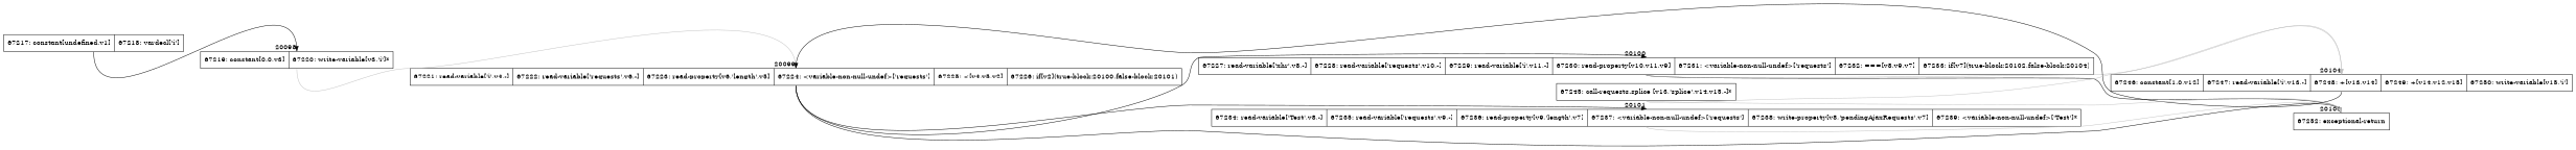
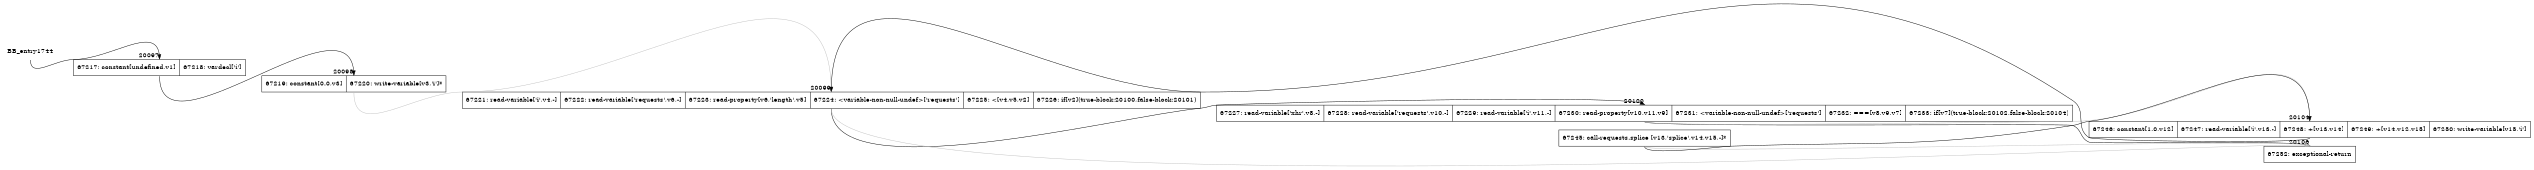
  digraph {
    rankdir=LR
    node [shape=record]
    edge [headport=n tailport=s]
+   BB_entry1744 [shape=none]
    n2 [label="{67217: constant[undefined,v1]|67218: vardecl['i']}"]
    n3 [label="{67219: constant[0.0,v3]|67220: write-variable[v3,'i']*}"]
    n4 [label="{67221: read-variable['i',v4,-]|67222: read-variable['requests',v6,-]|67223: read-property[v6,'length',v5]|67224: \<variable-non-null-undef\>['requests']|67225: \<[v4,v5,v2]|67226: if[v2](true-block:20100,false-block:20101)}"]
    n5 [label="{67227: read-variable['xhr',v8,-]|67228: read-variable['requests',v10,-]|67229: read-variable['i',v11,-]|67230: read-property[v10,v11,v9]|67231: \<variable-non-null-undef\>['requests']|67232: ===[v8,v9,v7]|67233: if[v7](true-block:20102,false-block:20104)}"]
-   n6 [label="{67234: read-variable['Test',v8,-]|67235: read-variable['requests',v9,-]|67236: read-property[v9,'length',v7]|67237: \<variable-non-null-undef\>['requests']|67238: write-property[v8,'pendingAjaxRequests',v7]|67239: \<variable-non-null-undef\>['Test']*}"]
    n7 [label="{67252: exceptional-return}"]
    n8 [label="{67246: constant[1.0,v12]|67247: read-variable['i',v13,-]|67248: +[v13,v14]|67249: +[v14,v12,v15]|67250: write-variable[v15,'i']}"]
    n9 [label="{67245: call-requests.splice [v13,'splice',v14,v15,-]*}"]
+   BB_entry1744 -> n2 [headlabel="    20097"]
    n2 -> n3 [headlabel="      20098"]
    n3 -> n4 [color=gray headlabel="      20099"]
    n4 -> n5 [headlabel="      20100"]
-   n4 -> n6 [headlabel="      20101"]
-   n4 -> n7 [color=black headlabel="      20106"]
+   n4 -> n7 [color=gray headlabel="      20106"]
    n5 -> n7 [color=black]
    n5 -> n8 [color=gray headlabel="      20104"]
-   n6 -> n7 [color=gray]
    n8 -> n4
    n9 -> n7 [color=gray]
-   n9 -> n8 [color=gray]
+   n9 -> n8
  }
